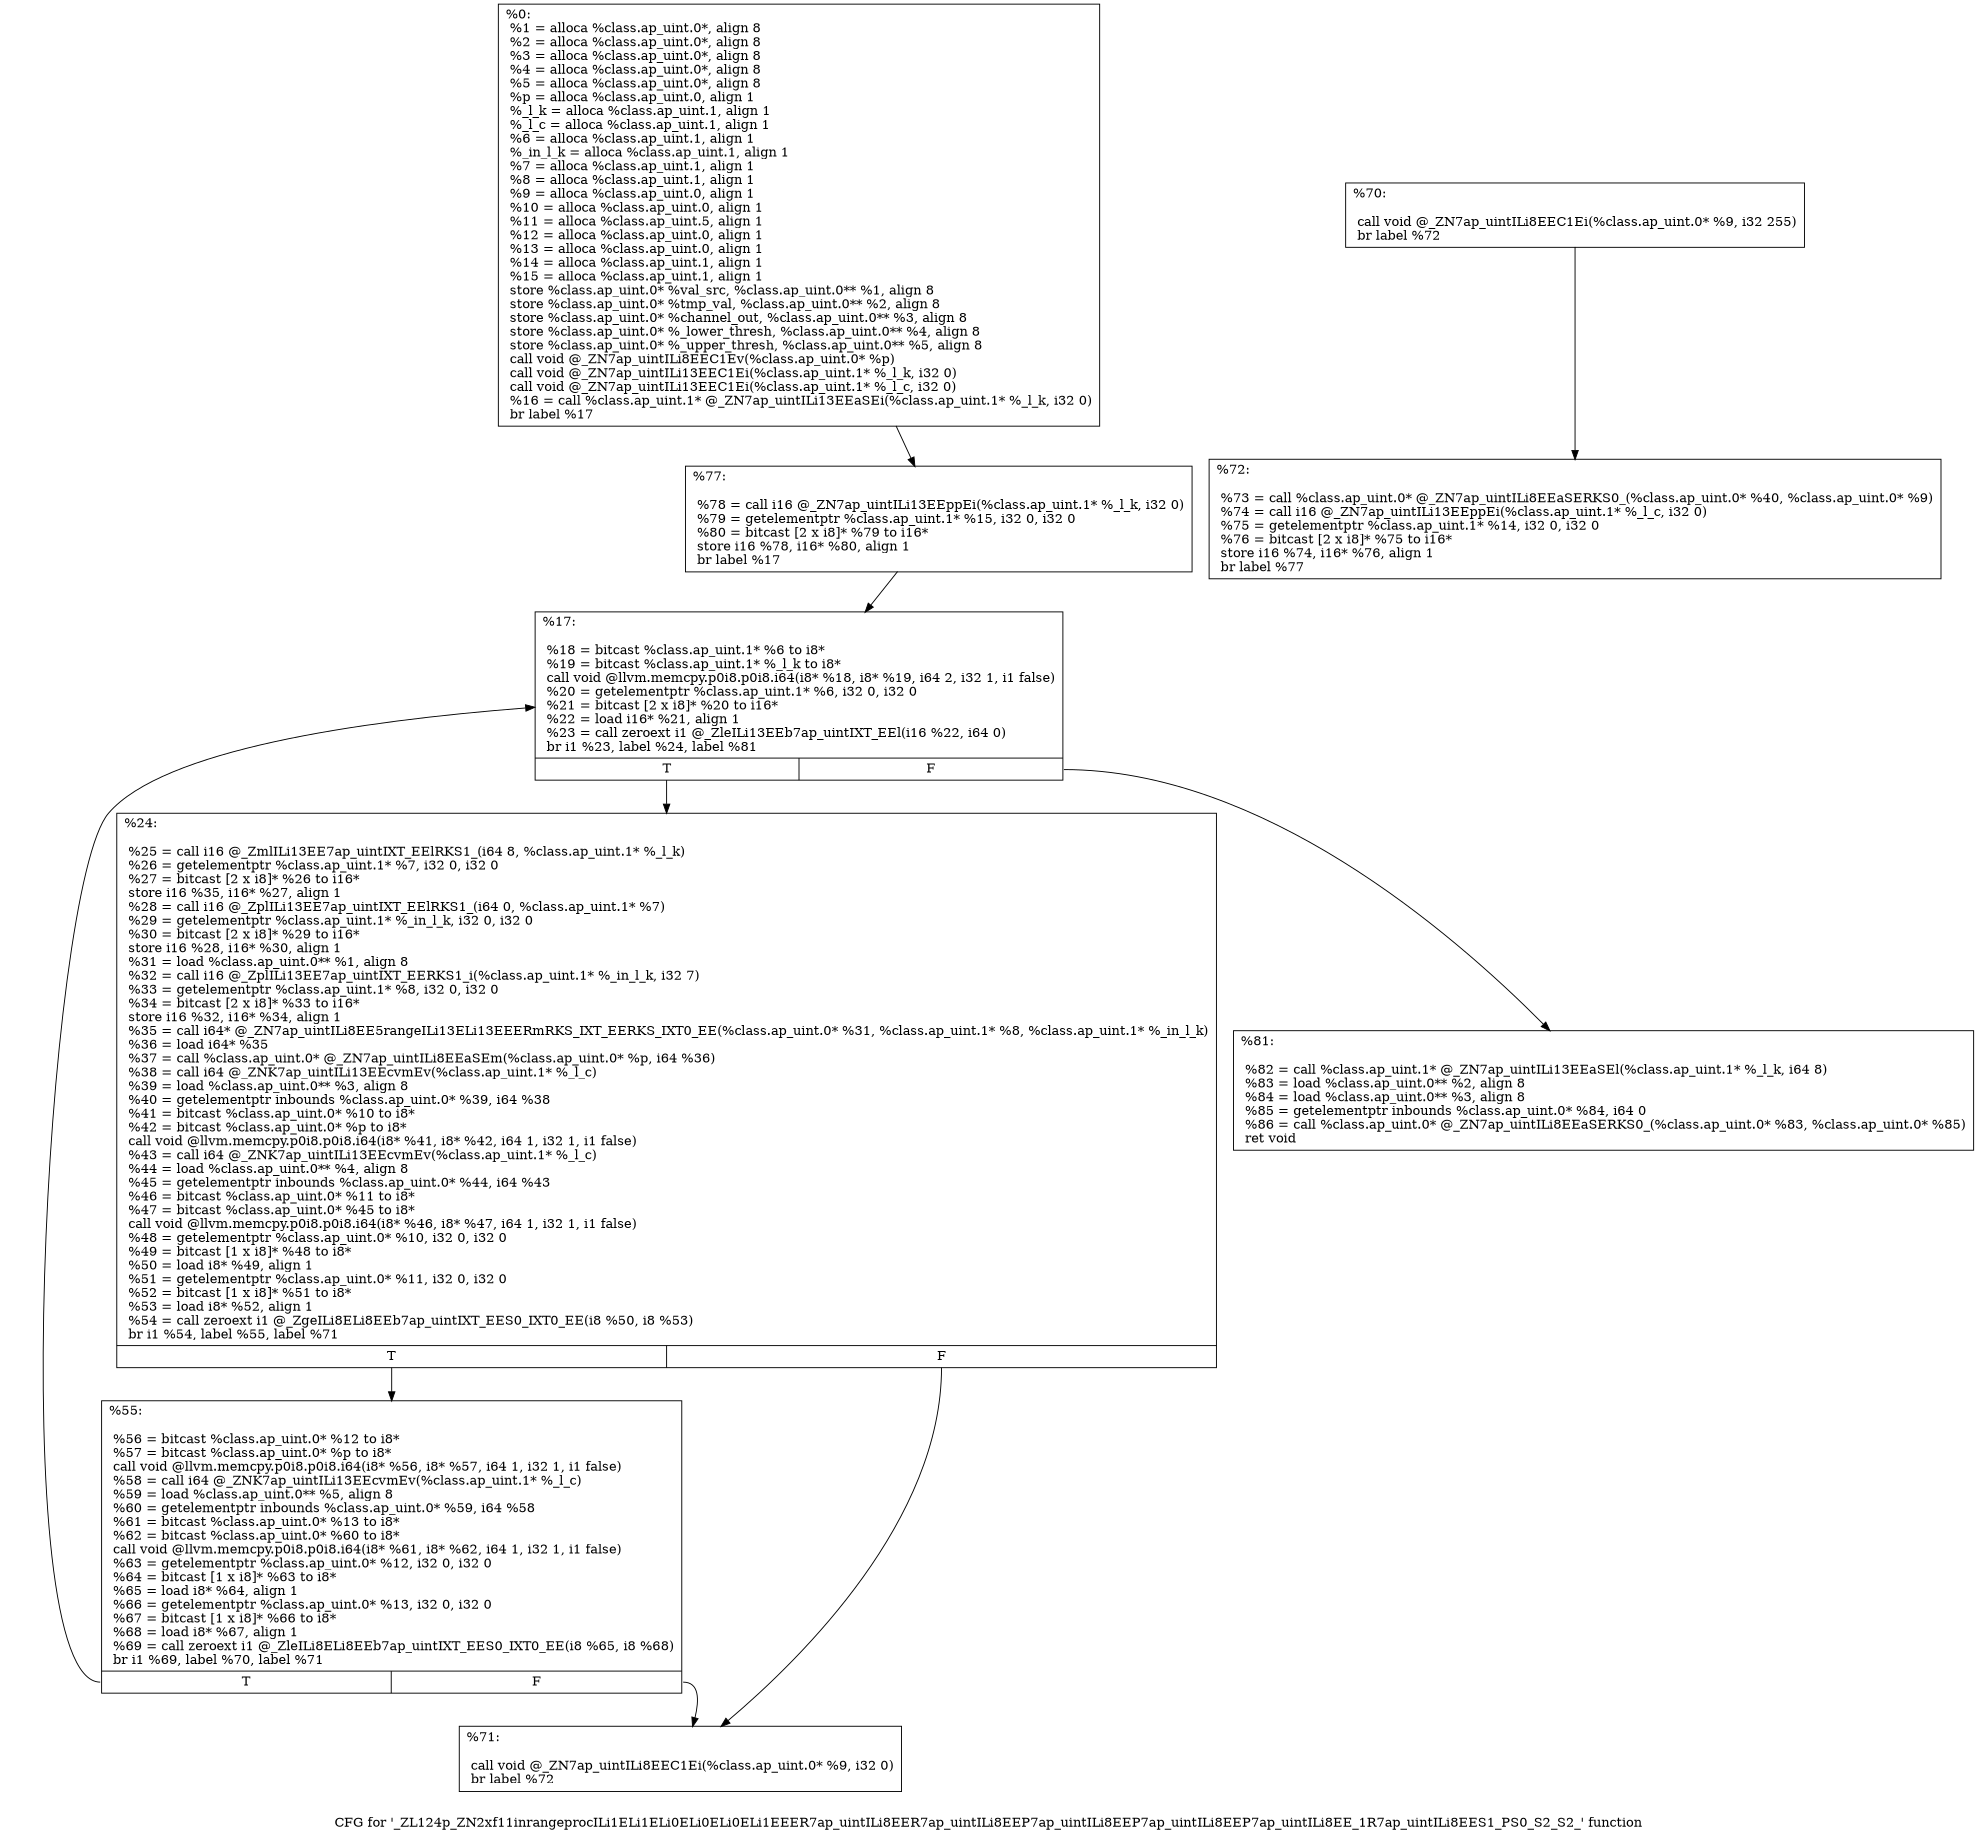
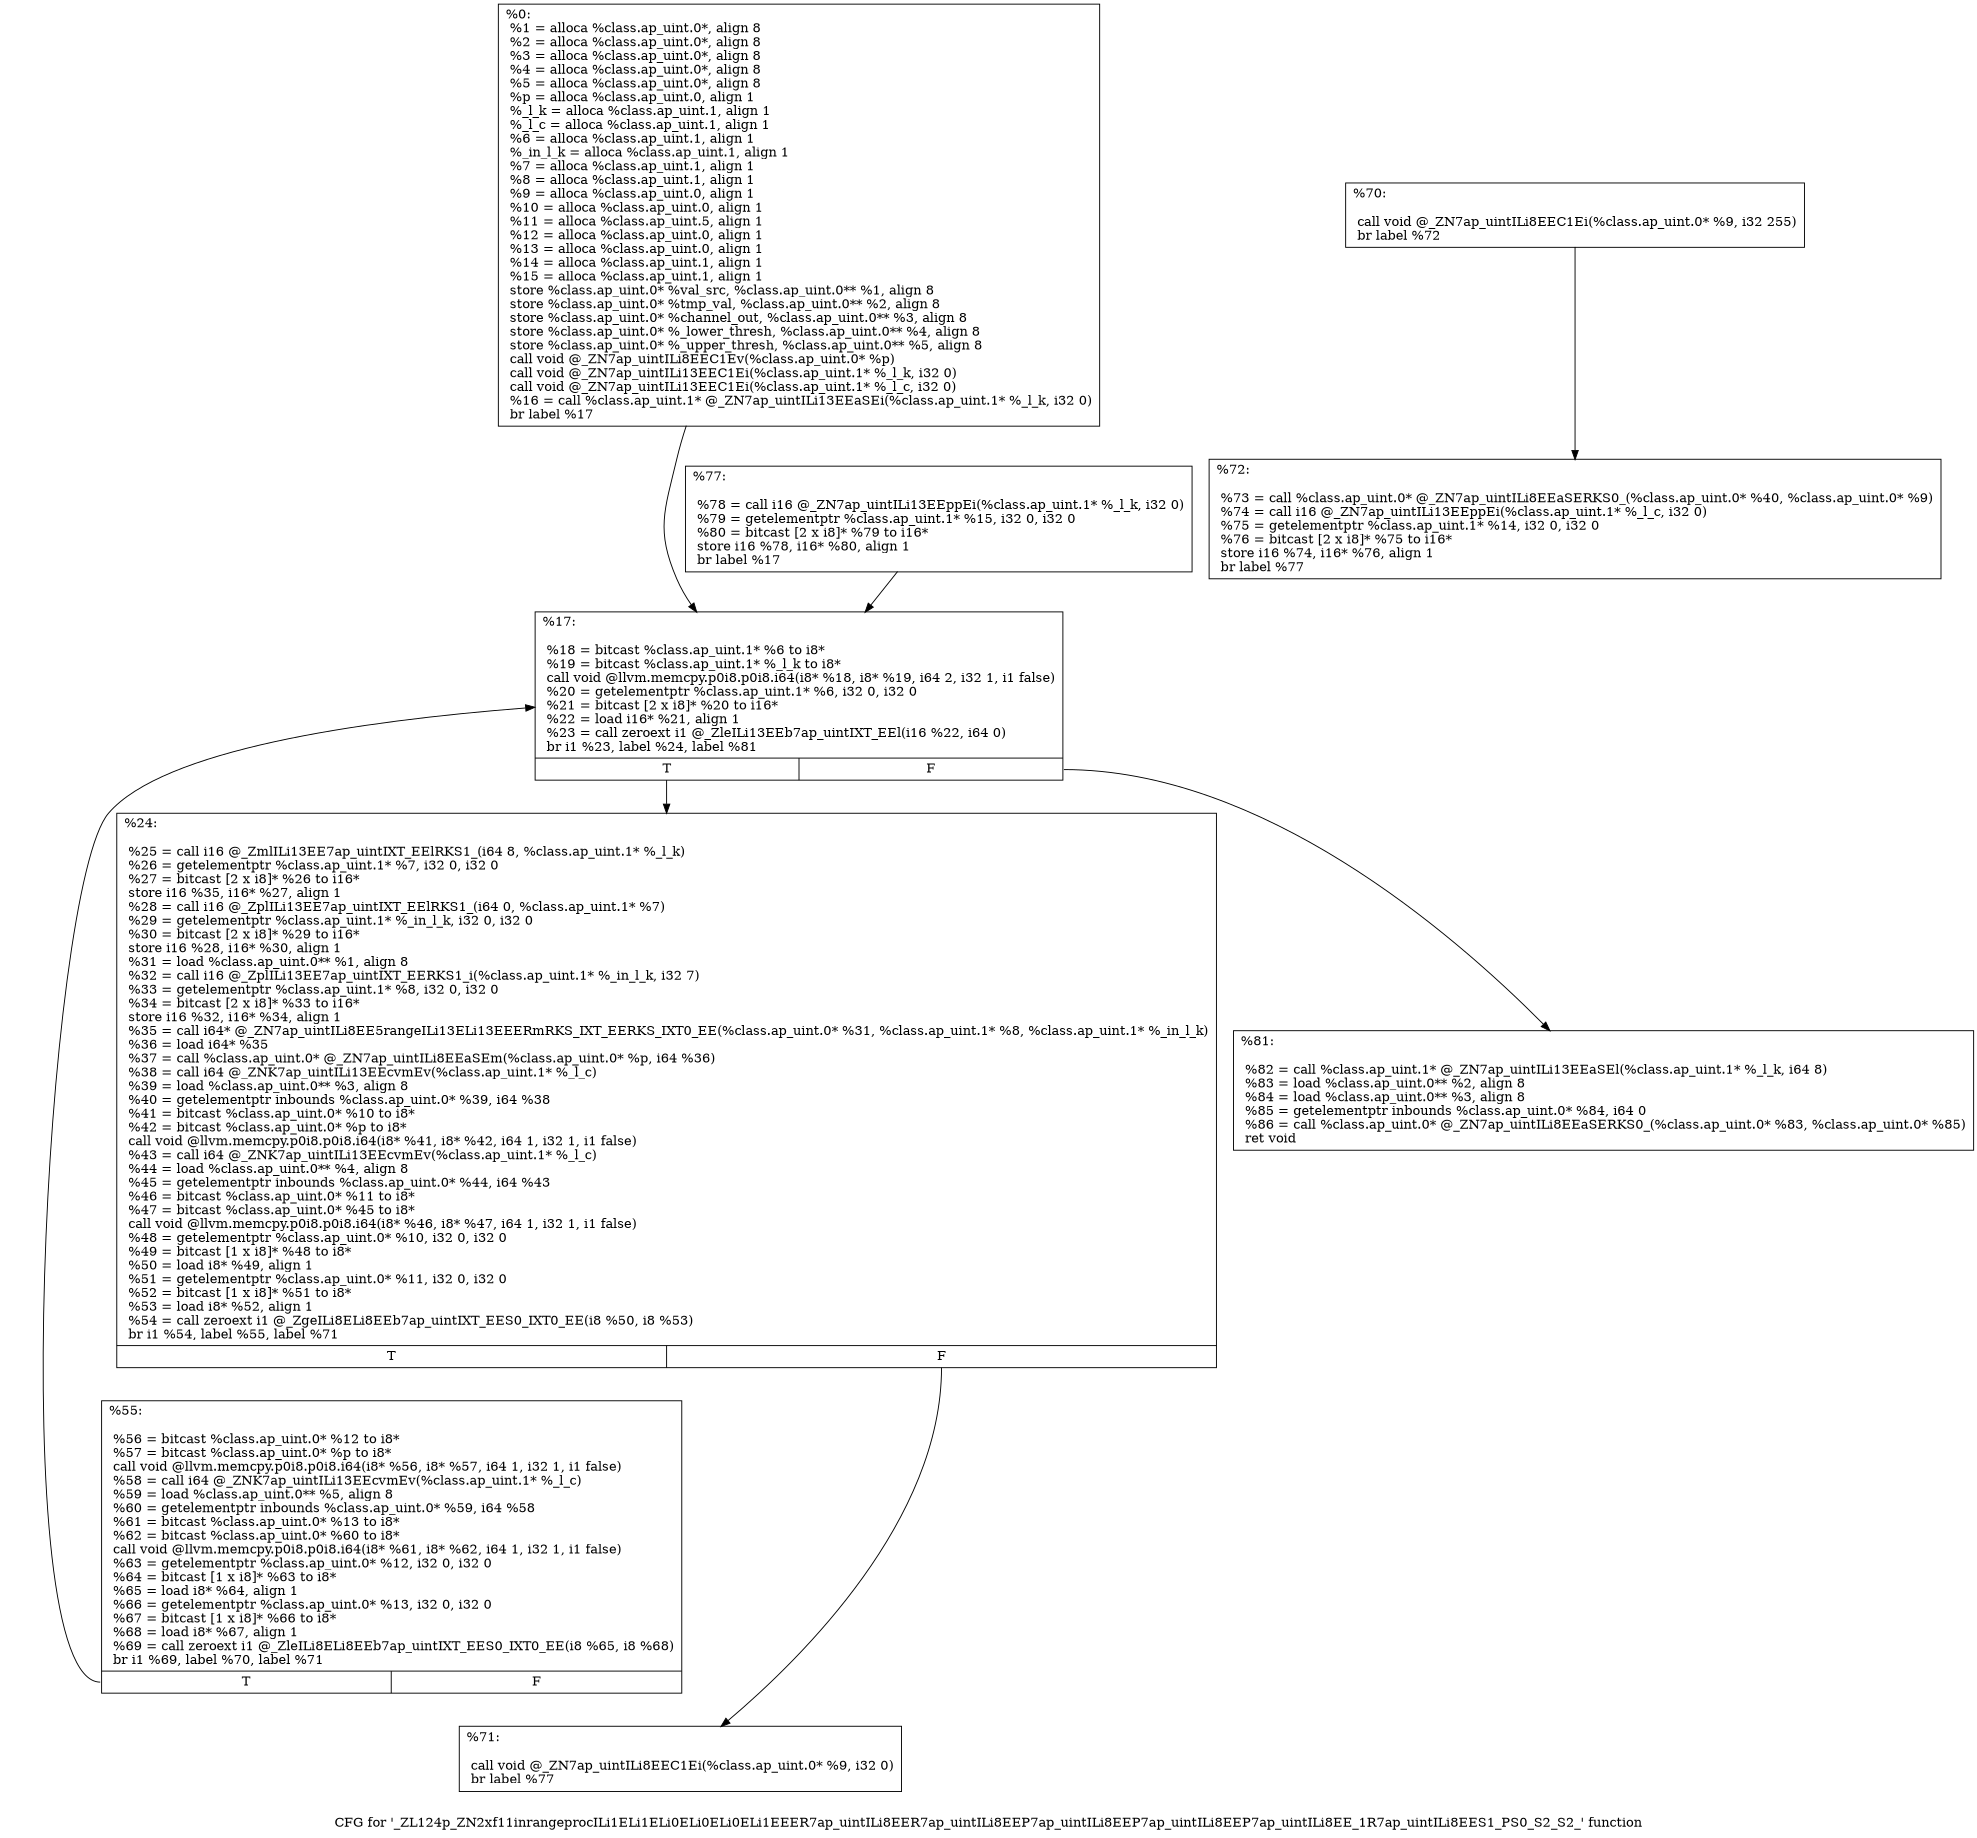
  digraph {
    label="CFG for '_ZL124p_ZN2xf11inrangeprocILi1ELi1ELi0ELi0ELi0ELi1EEER7ap_uintILi8EER7ap_uintILi8EEP7ap_uintILi8EEP7ap_uintILi8EEP7ap_uintILi8EE_1R7ap_uintILi8EES1_PS0_S2_S2_' function"
    node [shape=record]
    n1 [label="{%0:\l  %1 = alloca %class.ap_uint.0*, align 8\l  %2 = alloca %class.ap_uint.0*, align 8\l  %3 = alloca %class.ap_uint.0*, align 8\l  %4 = alloca %class.ap_uint.0*, align 8\l  %5 = alloca %class.ap_uint.0*, align 8\l  %p = alloca %class.ap_uint.0, align 1\l  %_l_k = alloca %class.ap_uint.1, align 1\l  %_l_c = alloca %class.ap_uint.1, align 1\l  %6 = alloca %class.ap_uint.1, align 1\l  %_in_l_k = alloca %class.ap_uint.1, align 1\l  %7 = alloca %class.ap_uint.1, align 1\l  %8 = alloca %class.ap_uint.1, align 1\l  %9 = alloca %class.ap_uint.0, align 1\l  %10 = alloca %class.ap_uint.0, align 1\l  %11 = alloca %class.ap_uint.5, align 1\l  %12 = alloca %class.ap_uint.0, align 1\l  %13 = alloca %class.ap_uint.0, align 1\l  %14 = alloca %class.ap_uint.1, align 1\l  %15 = alloca %class.ap_uint.1, align 1\l  store %class.ap_uint.0* %val_src, %class.ap_uint.0** %1, align 8\l  store %class.ap_uint.0* %tmp_val, %class.ap_uint.0** %2, align 8\l  store %class.ap_uint.0* %channel_out, %class.ap_uint.0** %3, align 8\l  store %class.ap_uint.0* %_lower_thresh, %class.ap_uint.0** %4, align 8\l  store %class.ap_uint.0* %_upper_thresh, %class.ap_uint.0** %5, align 8\l  call void @_ZN7ap_uintILi8EEC1Ev(%class.ap_uint.0* %p)\l  call void @_ZN7ap_uintILi13EEC1Ei(%class.ap_uint.1* %_l_k, i32 0)\l  call void @_ZN7ap_uintILi13EEC1Ei(%class.ap_uint.1* %_l_c, i32 0)\l  %16 = call %class.ap_uint.1* @_ZN7ap_uintILi13EEaSEi(%class.ap_uint.1* %_l_k, i32 0)\l  br label %17\l}"]
    n2 [label="{%17:\l\l  %18 = bitcast %class.ap_uint.1* %6 to i8*\l  %19 = bitcast %class.ap_uint.1* %_l_k to i8*\l  call void @llvm.memcpy.p0i8.p0i8.i64(i8* %18, i8* %19, i64 2, i32 1, i1 false)\l  %20 = getelementptr %class.ap_uint.1* %6, i32 0, i32 0\l  %21 = bitcast [2 x i8]* %20 to i16*\l  %22 = load i16* %21, align 1\l  %23 = call zeroext i1 @_ZleILi13EEb7ap_uintIXT_EEl(i16 %22, i64 0)\l  br i1 %23, label %24, label %81\l|{<s0>T|<s1>F}}"]
    n3 [label="{%24:\l\l  %25 = call i16 @_ZmlILi13EE7ap_uintIXT_EElRKS1_(i64 8, %class.ap_uint.1* %_l_k)\l  %26 = getelementptr %class.ap_uint.1* %7, i32 0, i32 0\l  %27 = bitcast [2 x i8]* %26 to i16*\l  store i16 %35, i16* %27, align 1\l  %28 = call i16 @_ZplILi13EE7ap_uintIXT_EElRKS1_(i64 0, %class.ap_uint.1* %7)\l  %29 = getelementptr %class.ap_uint.1* %_in_l_k, i32 0, i32 0\l  %30 = bitcast [2 x i8]* %29 to i16*\l  store i16 %28, i16* %30, align 1\l  %31 = load %class.ap_uint.0** %1, align 8\l  %32 = call i16 @_ZplILi13EE7ap_uintIXT_EERKS1_i(%class.ap_uint.1* %_in_l_k, i32 7)\l  %33 = getelementptr %class.ap_uint.1* %8, i32 0, i32 0\l  %34 = bitcast [2 x i8]* %33 to i16*\l  store i16 %32, i16* %34, align 1\l  %35 = call i64* @_ZN7ap_uintILi8EE5rangeILi13ELi13EEERmRKS_IXT_EERKS_IXT0_EE(%class.ap_uint.0* %31, %class.ap_uint.1* %8, %class.ap_uint.1* %_in_l_k)\l  %36 = load i64* %35\l  %37 = call %class.ap_uint.0* @_ZN7ap_uintILi8EEaSEm(%class.ap_uint.0* %p, i64 %36)\l  %38 = call i64 @_ZNK7ap_uintILi13EEcvmEv(%class.ap_uint.1* %_l_c)\l  %39 = load %class.ap_uint.0** %3, align 8\l  %40 = getelementptr inbounds %class.ap_uint.0* %39, i64 %38\l  %41 = bitcast %class.ap_uint.0* %10 to i8*\l  %42 = bitcast %class.ap_uint.0* %p to i8*\l  call void @llvm.memcpy.p0i8.p0i8.i64(i8* %41, i8* %42, i64 1, i32 1, i1 false)\l  %43 = call i64 @_ZNK7ap_uintILi13EEcvmEv(%class.ap_uint.1* %_l_c)\l  %44 = load %class.ap_uint.0** %4, align 8\l  %45 = getelementptr inbounds %class.ap_uint.0* %44, i64 %43\l  %46 = bitcast %class.ap_uint.0* %11 to i8*\l  %47 = bitcast %class.ap_uint.0* %45 to i8*\l  call void @llvm.memcpy.p0i8.p0i8.i64(i8* %46, i8* %47, i64 1, i32 1, i1 false)\l  %48 = getelementptr %class.ap_uint.0* %10, i32 0, i32 0\l  %49 = bitcast [1 x i8]* %48 to i8*\l  %50 = load i8* %49, align 1\l  %51 = getelementptr %class.ap_uint.0* %11, i32 0, i32 0\l  %52 = bitcast [1 x i8]* %51 to i8*\l  %53 = load i8* %52, align 1\l  %54 = call zeroext i1 @_ZgeILi8ELi8EEb7ap_uintIXT_EES0_IXT0_EE(i8 %50, i8 %53)\l  br i1 %54, label %55, label %71\l|{<s0>T|<s1>F}}"]
    n4 [label="{%81:\l\l  %82 = call %class.ap_uint.1* @_ZN7ap_uintILi13EEaSEl(%class.ap_uint.1* %_l_k, i64 8)\l  %83 = load %class.ap_uint.0** %2, align 8\l  %84 = load %class.ap_uint.0** %3, align 8\l  %85 = getelementptr inbounds %class.ap_uint.0* %84, i64 0\l  %86 = call %class.ap_uint.0* @_ZN7ap_uintILi8EEaSERKS0_(%class.ap_uint.0* %83, %class.ap_uint.0* %85)\l  ret void\l}"]
    n5 [label="{%55:\l\l  %56 = bitcast %class.ap_uint.0* %12 to i8*\l  %57 = bitcast %class.ap_uint.0* %p to i8*\l  call void @llvm.memcpy.p0i8.p0i8.i64(i8* %56, i8* %57, i64 1, i32 1, i1 false)\l  %58 = call i64 @_ZNK7ap_uintILi13EEcvmEv(%class.ap_uint.1* %_l_c)\l  %59 = load %class.ap_uint.0** %5, align 8\l  %60 = getelementptr inbounds %class.ap_uint.0* %59, i64 %58\l  %61 = bitcast %class.ap_uint.0* %13 to i8*\l  %62 = bitcast %class.ap_uint.0* %60 to i8*\l  call void @llvm.memcpy.p0i8.p0i8.i64(i8* %61, i8* %62, i64 1, i32 1, i1 false)\l  %63 = getelementptr %class.ap_uint.0* %12, i32 0, i32 0\l  %64 = bitcast [1 x i8]* %63 to i8*\l  %65 = load i8* %64, align 1\l  %66 = getelementptr %class.ap_uint.0* %13, i32 0, i32 0\l  %67 = bitcast [1 x i8]* %66 to i8*\l  %68 = load i8* %67, align 1\l  %69 = call zeroext i1 @_ZleILi8ELi8EEb7ap_uintIXT_EES0_IXT0_EE(i8 %65, i8 %68)\l  br i1 %69, label %70, label %71\l|{<s0>T|<s1>F}}"]
-   n6 [label="{%71:\l\l  call void @_ZN7ap_uintILi8EEC1Ei(%class.ap_uint.0* %9, i32 0)\l  br label %72\l}"]
+   n6 [label="{%71:\l\l  call void @_ZN7ap_uintILi8EEC1Ei(%class.ap_uint.0* %9, i32 0)\l  br label %77\l}"]
    n7 [label="{%70:\l\l  call void @_ZN7ap_uintILi8EEC1Ei(%class.ap_uint.0* %9, i32 255)\l  br label %72\l}"]
    n8 [label="{%72:\l\l  %73 = call %class.ap_uint.0* @_ZN7ap_uintILi8EEaSERKS0_(%class.ap_uint.0* %40, %class.ap_uint.0* %9)\l  %74 = call i16 @_ZN7ap_uintILi13EEppEi(%class.ap_uint.1* %_l_c, i32 0)\l  %75 = getelementptr %class.ap_uint.1* %14, i32 0, i32 0\l  %76 = bitcast [2 x i8]* %75 to i16*\l  store i16 %74, i16* %76, align 1\l  br label %77\l}"]
    n9 [label="{%77:\l\l  %78 = call i16 @_ZN7ap_uintILi13EEppEi(%class.ap_uint.1* %_l_k, i32 0)\l  %79 = getelementptr %class.ap_uint.1* %15, i32 0, i32 0\l  %80 = bitcast [2 x i8]* %79 to i16*\l  store i16 %78, i16* %80, align 1\l  br label %17\l}"]
-   n1 -> n9
+   n1 -> n2
    n2 -> n3 [tailport=s0]
    n2 -> n4 [tailport=s1]
-   n3 -> n5 [tailport=s0]
    n3 -> n6 [tailport=s1]
    n5 -> n2 [tailport=s0]
-   n5 -> n6 [tailport=s1]
    n7 -> n8
    n9 -> n2
  }
